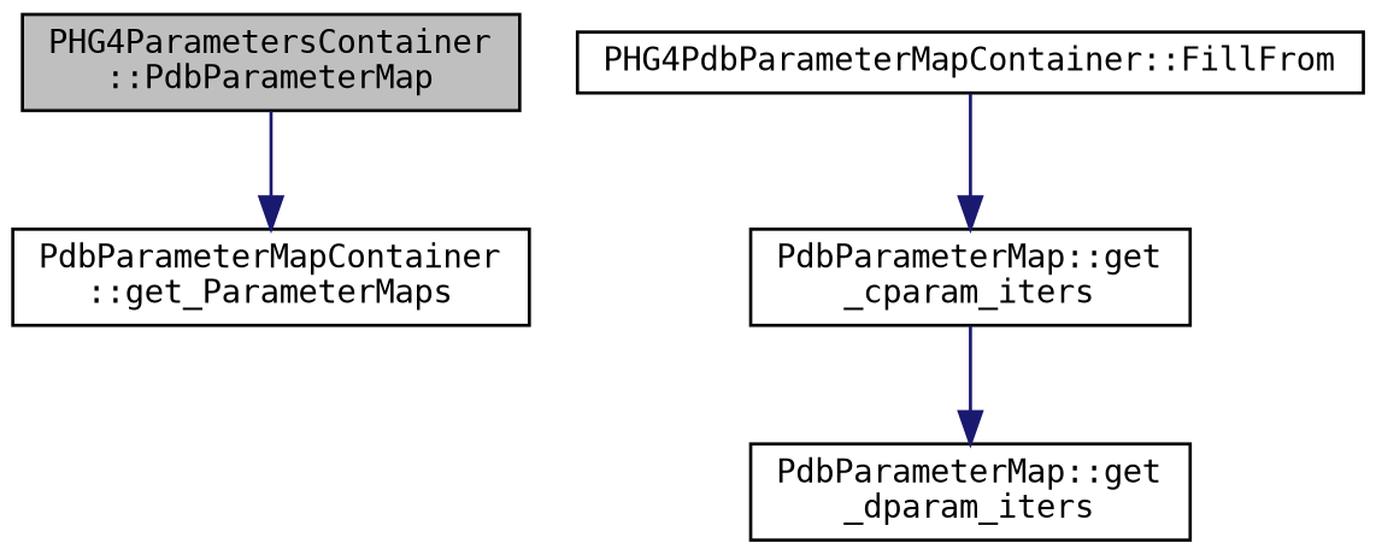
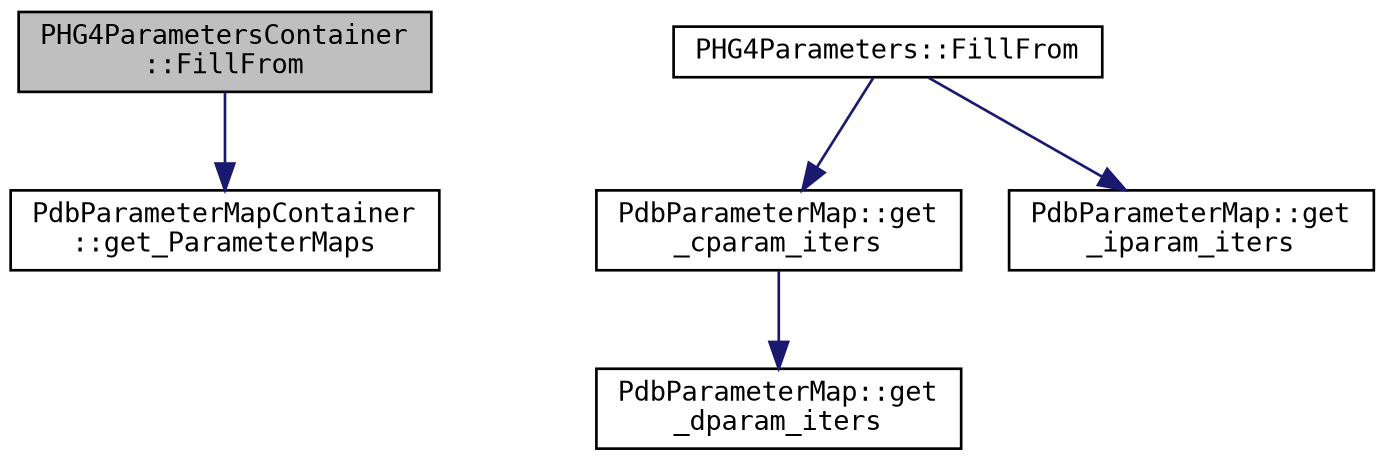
  digraph {
    fontname="DejaVu Sans Mono"
    rankdir=TB
    node [color=black fontname="DejaVu Sans Mono" fontsize=10 shape=record]
    edge [color=midnightblue fontname="DejaVu Sans Mono" fontsize=10 labelfontname=FreeSans labelfontsize=10 style=solid]
-   n1 [fillcolor=grey75 fontcolor=black height=0.2 label="PHG4ParametersContainer\l::PdbParameterMap" style=filled width=0.4]
+   n1 [fillcolor=grey75 fontcolor=black height=0.2 label="PHG4ParametersContainer\l::FillFrom" style=filled width=0.4]
    n2 [height=0.2 label="PdbParameterMapContainer\l::get_ParameterMaps" width=0.4]
-   n3 [height=0.2 label="PHG4PdbParameterMapContainer::FillFrom" width=0.4]
+   n3 [height=0.2 label="PHG4Parameters::FillFrom" width=0.4]
    n4 [height=0.2 label="PdbParameterMap::get\l_cparam_iters" width=0.4]
+   n5 [height=0.2 label="PdbParameterMap::get\l_iparam_iters" width=0.4]
    n6 [height=0.2 label="PdbParameterMap::get\l_dparam_iters" width=0.4]
    n1 -> n2
    n3 -> n4
+   n3 -> n5
    n4 -> n6
  }
